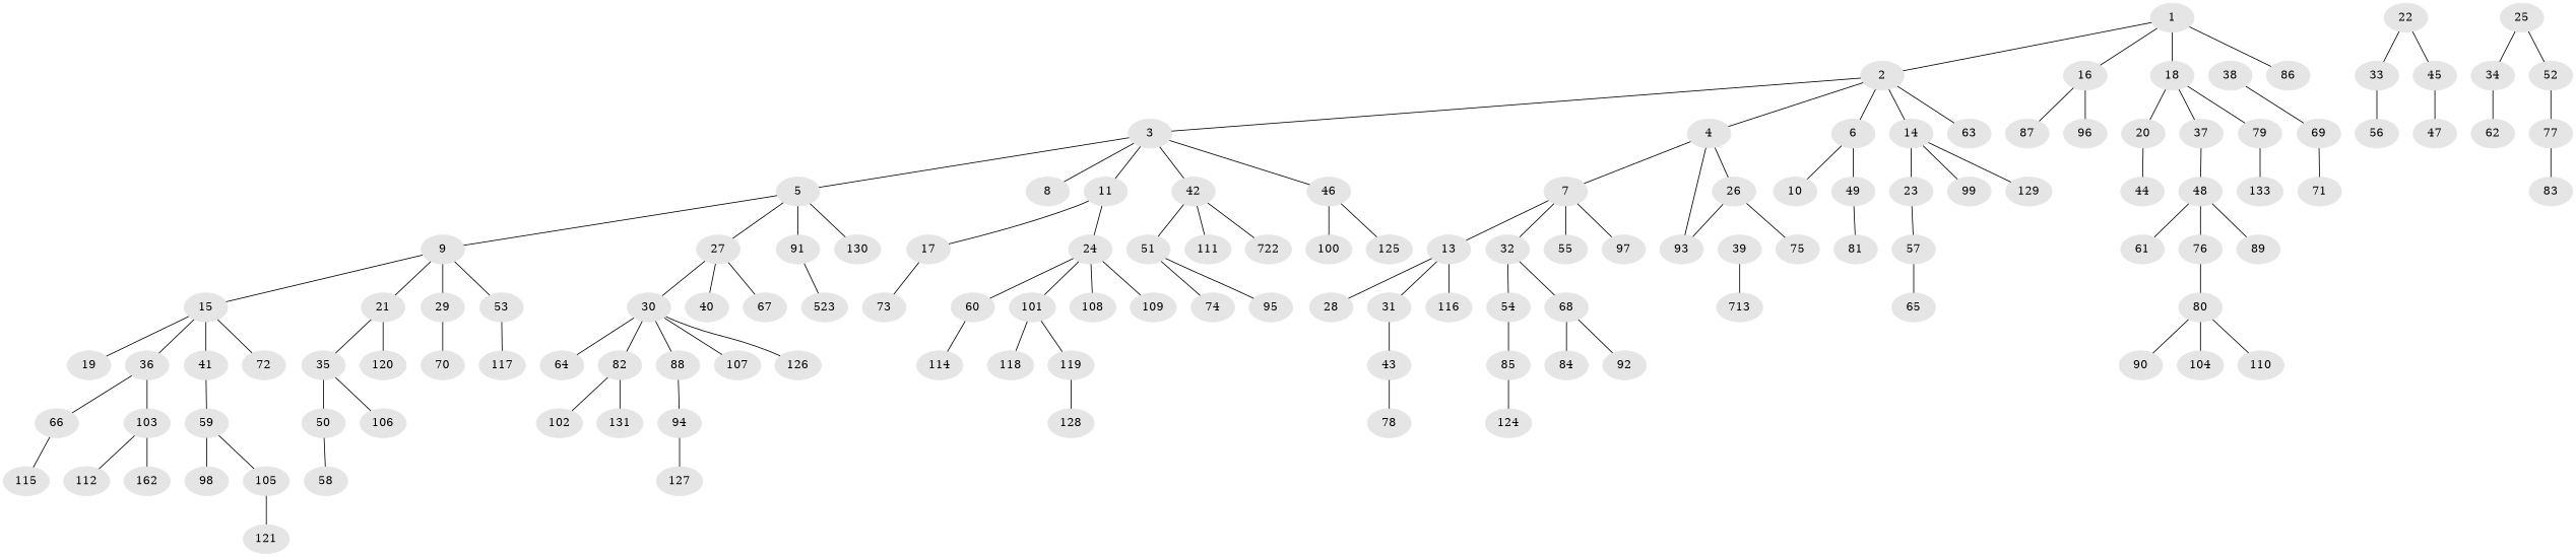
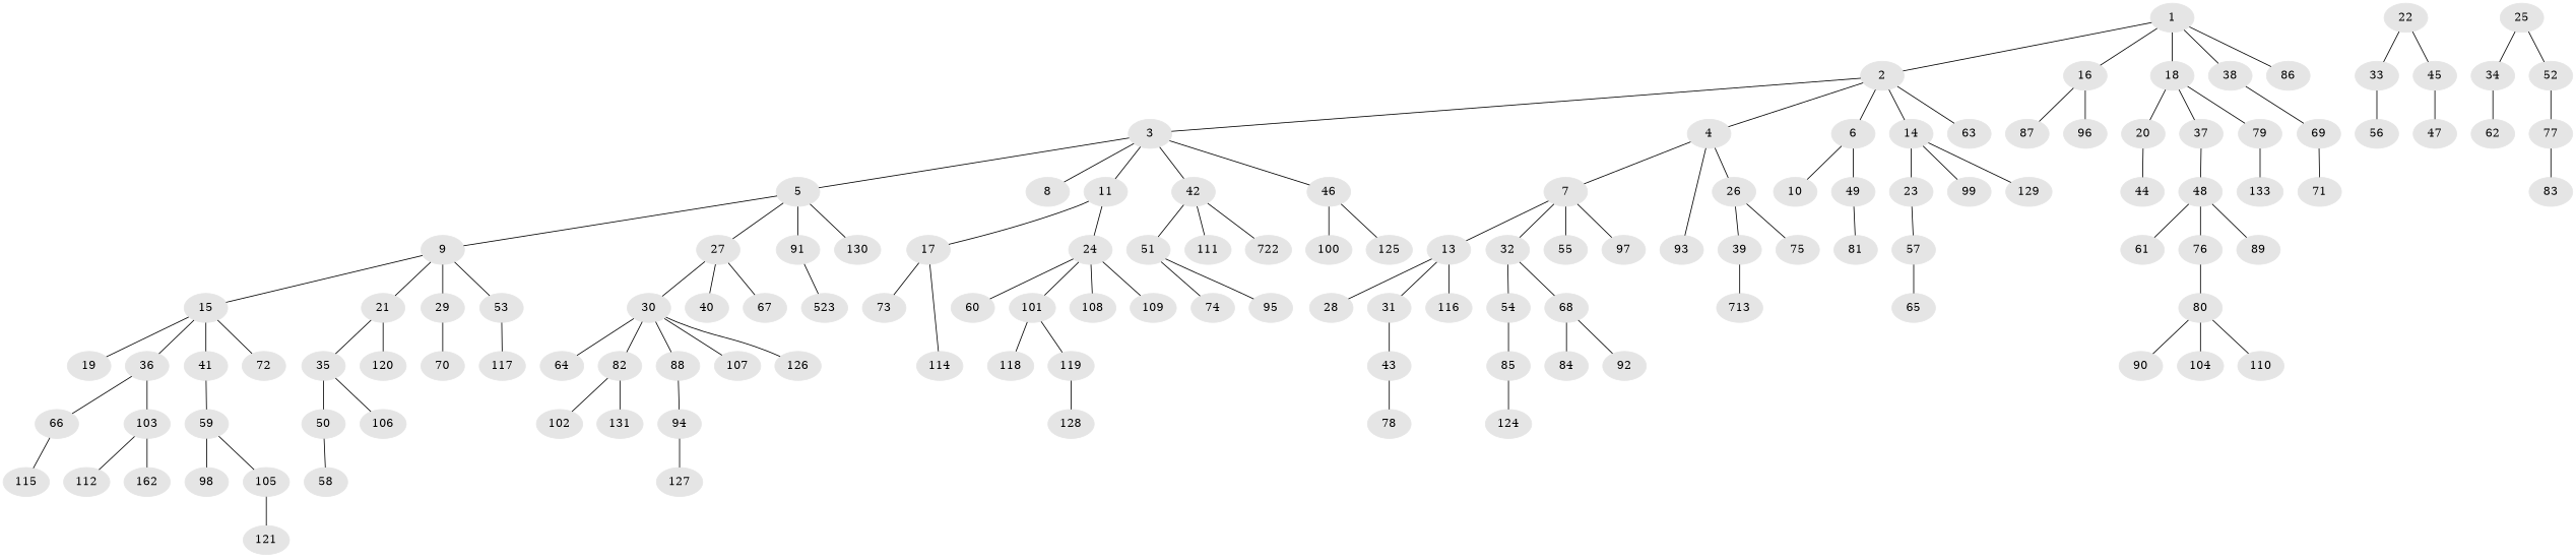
  graph {
    fontname="DejaVu Serif"
    node [color=gray90 fontname="DejaVu Serif" style=filled]
    edge [fontname="DejaVu Serif"]
    1
    2
    16
    18
    38
    86
    3
    4
    6
    14
    63
    87
    96
    20
    37
    79
    69
    5
    8
    11
    42
    46
    7
    26
    93
    10
    49
    23
    99
    129
    9
    27
    91
    130
    17
    24
    51
    111
    n39 [label=722]
    100
    125
    13
    32
    55
    97
    39
    75
    15
    21
    29
    53
    30
    40
    67
    n55 [label=523]
    81
    28
    31
    116
    54
    68
    19
    36
    41
    72
    35
    120
    70
    117
    73
    114
    60
    101
    108
    109
    22
    33
    45
    25
    34
    52
    43
    57
    66
    103
    59
    44
    48
    133
    50
    106
    56
    47
    65
    118
    119
    62
    77
    n99 [label=713]
    64
    82
    88
    107
    126
    102
    131
    94
    78
    85
    84
    92
    58
    115
    112
    n115 [label=162]
    61
    76
    89
    71
    98
    105
    74
    95
    80
    83
    124
    121
    90
    104
    110
    127
    128
    1 -- 2
    1 -- 16
    1 -- 18
+   1 -- 38
    1 -- 86
    2 -- 3
    2 -- 4
    2 -- 6
    2 -- 14
    2 -- 63
    16 -- 87
    16 -- 96
    18 -- 20
    18 -- 37
    18 -- 79
    38 -- 69
    3 -- 5
    3 -- 8
    3 -- 11
    3 -- 42
    3 -- 46
    4 -- 7
    4 -- 26
    4 -- 93
    6 -- 10
    6 -- 49
    14 -- 23
    14 -- 99
    14 -- 129
    20 -- 44
    37 -- 48
    79 -- 133
    69 -- 71
    5 -- 9
    5 -- 27
    5 -- 91
    5 -- 130
    11 -- 17
    11 -- 24
    42 -- 51
    42 -- 111
    42 -- n39
    46 -- 100
    46 -- 125
    7 -- 13
    7 -- 32
    7 -- 55
    7 -- 97
-   26 -- 93
+   26 -- 39
    26 -- 75
    49 -- 81
    23 -- 57
    9 -- 15
    9 -- 21
    9 -- 29
    9 -- 53
    27 -- 30
    27 -- 40
    27 -- 67
    91 -- n55
    17 -- 73
-   60 -- 114
+   17 -- 114
    24 -- 60
    24 -- 101
    24 -- 108
    24 -- 109
    51 -- 74
    51 -- 95
    13 -- 28
    13 -- 31
    13 -- 116
    32 -- 54
    32 -- 68
    39 -- n99
    15 -- 19
    15 -- 36
    15 -- 41
    15 -- 72
    21 -- 35
    21 -- 120
    29 -- 70
    53 -- 117
    30 -- 64
    30 -- 82
    30 -- 88
    30 -- 107
    30 -- 126
    31 -- 43
    54 -- 85
    68 -- 84
    68 -- 92
    36 -- 66
    36 -- 103
    41 -- 59
    35 -- 50
    35 -- 106
    101 -- 118
    101 -- 119
    22 -- 33
    22 -- 45
    33 -- 56
    45 -- 47
    25 -- 34
    25 -- 52
    34 -- 62
    52 -- 77
    43 -- 78
    57 -- 65
    66 -- 115
    103 -- 112
    103 -- n115
    59 -- 98
    59 -- 105
    48 -- 61
    48 -- 76
    48 -- 89
    50 -- 58
    119 -- 128
    77 -- 83
    82 -- 102
    82 -- 131
    88 -- 94
    94 -- 127
    85 -- 124
    76 -- 80
    105 -- 121
    80 -- 90
    80 -- 104
    80 -- 110
  }
